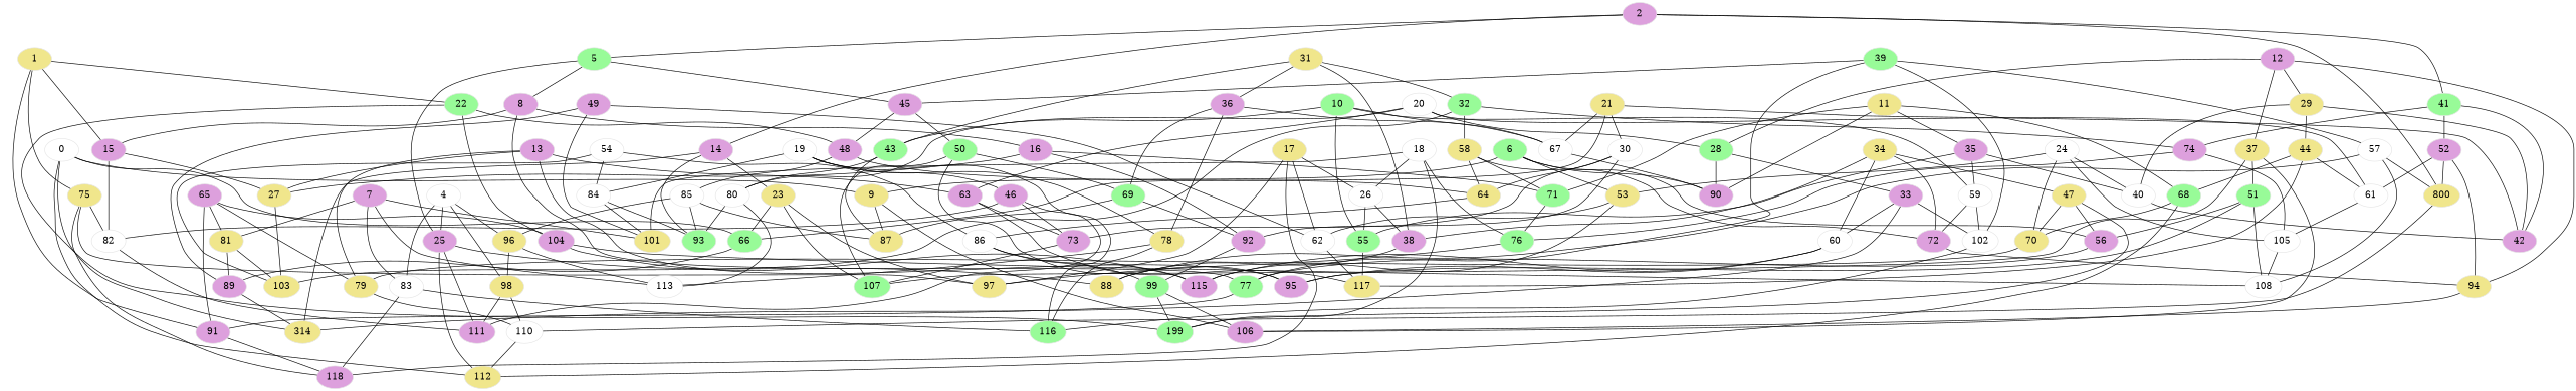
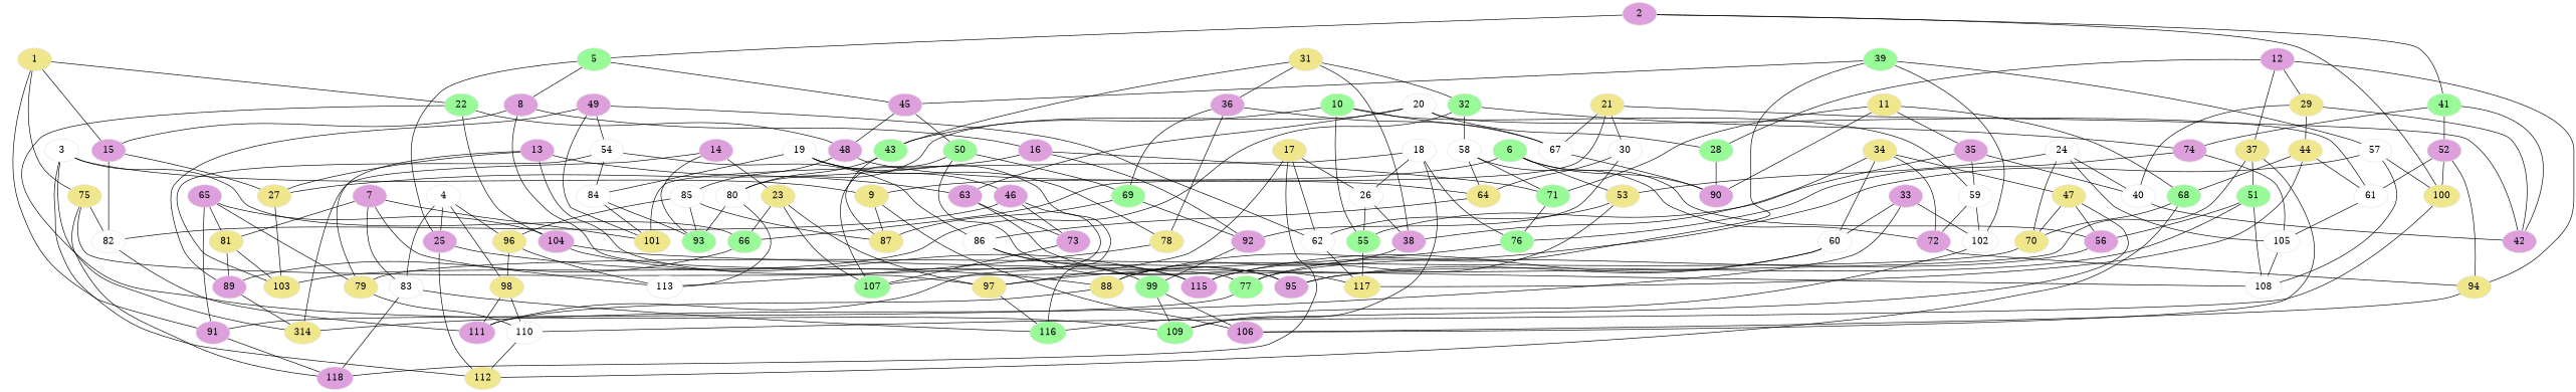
  graph {
    node [color=gray90 fillcolor=plum style=filled]
    1 [fillcolor=khaki]
    15
    22 [fillcolor=palegreen]
    75 [fillcolor=khaki]
    91
    27 [fillcolor=khaki]
    82 [fillcolor=white]
-   109 [fillcolor=palegreen label=199]
+   109 [fillcolor=palegreen]
    48
    104
    97 [fillcolor=khaki]
    118
    5 [fillcolor=palegreen]
    2
    14
    41 [fillcolor=palegreen]
-   100 [fillcolor=khaki label=800]
+   100 [fillcolor=khaki]
    25
    8
    45
    n21 [fillcolor=khaki label=314]
    23 [fillcolor=khaki]
    93 [fillcolor=palegreen]
    42
    74
    52
    110 [fillcolor=white]
-   3 [fillcolor=white label=0]
+   3 [fillcolor=white]
    9 [fillcolor=khaki]
    66 [fillcolor=palegreen]
    112 [fillcolor=khaki]
    87 [fillcolor=khaki]
    106
    89
    4 [fillcolor=white]
    83 [fillcolor=white]
    96 [fillcolor=khaki]
    98 [fillcolor=khaki]
    88 [fillcolor=khaki]
    116 [fillcolor=palegreen]
    113 [fillcolor=white]
    111
    16
    77 [fillcolor=palegreen]
    50 [fillcolor=palegreen]
    6 [fillcolor=palegreen]
    53 [fillcolor=khaki]
    56
    90
    62 [fillcolor=white]
    115
    7
    81 [fillcolor=khaki]
    101 [fillcolor=khaki]
    103 [fillcolor=khaki]
    71 [fillcolor=palegreen]
    92
    10 [fillcolor=palegreen]
    43 [fillcolor=palegreen]
    55 [fillcolor=palegreen]
    59 [fillcolor=white]
    67 [fillcolor=white]
    80 [fillcolor=white]
    117 [fillcolor=khaki]
    102 [fillcolor=white]
    72
    11 [fillcolor=khaki]
    35
    68 [fillcolor=palegreen]
    40 [fillcolor=white]
    70 [fillcolor=khaki]
    76 [fillcolor=palegreen]
    28 [fillcolor=palegreen]
    12
    29 [fillcolor=khaki]
    37 [fillcolor=khaki]
    94 [fillcolor=khaki]
    33
    44 [fillcolor=khaki]
    107 [fillcolor=palegreen]
    51 [fillcolor=palegreen]
    13
    63
    79 [fillcolor=khaki]
    95
    73
    99 [fillcolor=palegreen]
    17 [fillcolor=khaki]
    26 [fillcolor=white]
    38
    18 [fillcolor=white]
    19 [fillcolor=white]
    46
    78 [fillcolor=khaki]
    84 [fillcolor=white]
    20 [fillcolor=white]
    61 [fillcolor=white]
    105 [fillcolor=white]
    21 [fillcolor=khaki]
    30 [fillcolor=white]
    64 [fillcolor=khaki]
    85 [fillcolor=white]
    108 [fillcolor=white]
    24 [fillcolor=white]
    60 [fillcolor=white]
    86 [fillcolor=white]
    31 [fillcolor=khaki]
    32 [fillcolor=palegreen]
    36
-   58 [fillcolor=khaki]
+   58 [fillcolor=white]
    69 [fillcolor=palegreen]
    34 [fillcolor=khaki]
    47 [fillcolor=khaki]
    39 [fillcolor=palegreen]
    57 [fillcolor=white]
    49
    54 [fillcolor=white]
    65
    1 -- 15
    1 -- 22
    1 -- 75
    1 -- 91
    15 -- 27
    15 -- 82
    22 -- 109
    22 -- 48
    22 -- 104
    75 -- 82
    75 -- 97
    75 -- 118
    91 -- 118
    27 -- 103
    82 -- 111
    48 -- 64
    48 -- 85
    104 -- 115
    104 -- 108
    5 -- 25
    5 -- 8
    5 -- 45
    2 -- 5
-   2 -- 14
    2 -- 41
    2 -- 100
    14 -- n21
    14 -- 23
    14 -- 93
    41 -- 42
    41 -- 74
    41 -- 52
    100 -- 110
    25 -- 112
    25 -- 88
    8 -- 15
    8 -- 16
    8 -- 77
    45 -- 48
    45 -- 50
    23 -- 97
    23 -- 66
    23 -- 107
    74 -- 76
    74 -- 105
    52 -- 100
    52 -- 94
    52 -- 61
    110 -- 112
    3 -- n21
    3 -- 9
    3 -- 66
    3 -- 112
    9 -- 87
    9 -- 106
    66 -- 89
    89 -- n21
    4 -- 25
    4 -- 83
    4 -- 96
    4 -- 98
    83 -- 118
    83 -- 116
    96 -- 98
    96 -- 113
    98 -- 110
    98 -- 111
-   25 -- 111
+   88 -- 111
    16 -- 27
    16 -- 71
    16 -- 92
    77 -- 91
    50 -- 107
    50 -- 95
    50 -- 69
    6 -- 9
    6 -- 53
    6 -- 56
    6 -- 90
    53 -- 62
    53 -- 115
    56 -- 77
    62 -- 117
    7 -- 83
    7 -- 113
    7 -- 81
    7 -- 101
    81 -- 89
    81 -- 103
    71 -- 76
    92 -- 99
    10 -- 43
    10 -- 55
    10 -- 59
    10 -- 67
    43 -- 87
    43 -- 80
    55 -- 117
    59 -- 102
    59 -- 72
    67 -- 90
    80 -- 93
    80 -- 113
    102 -- 116
    72 -- 94
    11 -- 90
    11 -- 71
    11 -- 35
    11 -- 68
    35 -- 55
    35 -- 59
    35 -- 40
    68 -- 112
    68 -- 70
    40 -- 42
    70 -- 79
    76 -- 97
    28 -- 90
-   28 -- 33
    12 -- 28
    12 -- 29
    12 -- 37
    12 -- 94
    29 -- 42
    29 -- 40
    29 -- 44
    37 -- 106
    37 -- 107
    37 -- 51
    94 -- 106
    33 -- n21
    33 -- 102
    33 -- 60
    44 -- 117
    44 -- 68
    44 -- 61
    51 -- 56
    51 -- 95
    51 -- 108
    13 -- 27
    13 -- 63
    13 -- 79
    13 -- 95
    63 -- 117
    63 -- 73
    79 -- 110
    73 -- 107
    99 -- 109
    99 -- 106
    17 -- 97
    17 -- 118
    17 -- 62
    17 -- 26
    26 -- 55
    26 -- 38
    38 -- 88
    18 -- 109
    18 -- 101
    18 -- 76
    18 -- 26
    19 -- 116
    19 -- 46
    19 -- 78
    19 -- 84
    46 -- 82
    46 -- 111
    46 -- 73
-   78 -- 116
+   97 -- 116
    78 -- 113
    84 -- 93
    84 -- 101
    20 -- 80
    20 -- 28
    20 -- 63
    20 -- 61
    61 -- 105
    105 -- 108
    21 -- 42
    21 -- 66
    21 -- 67
    21 -- 30
    30 -- 92
-   30 -- 73
    30 -- 64
    64 -- 86
    85 -- 93
    85 -- 87
    85 -- 96
    24 -- 53
    24 -- 40
    24 -- 70
    24 -- 105
    60 -- 115
    60 -- 95
    86 -- 115
    86 -- 99
    31 -- 43
    31 -- 38
    31 -- 32
    31 -- 36
    32 -- 74
    32 -- 103
    32 -- 58
    36 -- 67
    36 -- 78
    36 -- 69
    58 -- 71
    58 -- 72
    58 -- 64
    69 -- 87
    69 -- 92
    34 -- 72
    34 -- 38
    34 -- 60
    34 -- 47
    47 -- 109
    47 -- 56
    47 -- 70
    39 -- 45
    39 -- 77
    39 -- 102
    39 -- 57
    57 -- 100
    57 -- 88
    57 -- 108
    49 -- 89
    49 -- 62
    49 -- 101
+   49 -- 54
    54 -- 103
    54 -- 84
    54 -- 86
    65 -- 91
    65 -- 104
    65 -- 81
    65 -- 79
  }
